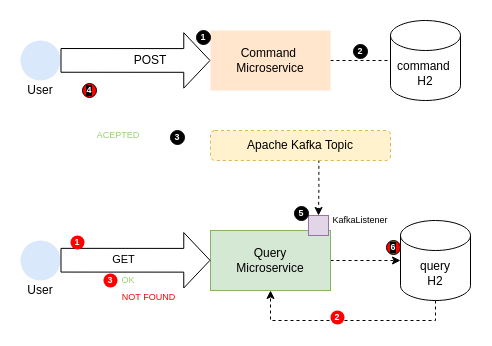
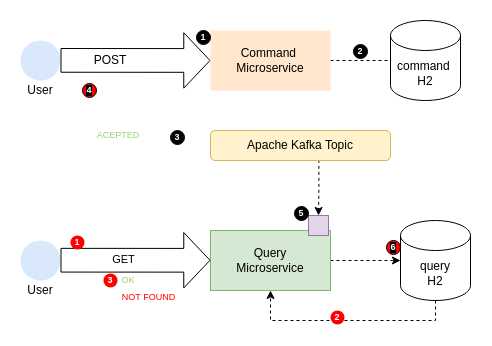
  <mxCell id="0" />
  <mxCell id="1" parent="0" />
  <mxCell id="2" value="" style="ellipse;whiteSpace=wrap;html=1;fillColor=#dae8fc;strokeColor=none;" parent="1" vertex="1"><mxGeometry x="20" y="40" width="40" height="40" as="geometry" /></mxCell>
  <mxCell id="3" value="User" style="text;html=1;strokeColor=none;fillColor=none;align=center;verticalAlign=middle;whiteSpace=wrap;rounded=0;" parent="1" vertex="1"><mxGeometry x="20" y="80" width="40" height="20" as="geometry" /></mxCell>
- <mxCell id="4" value="POST" style="text;html=1;strokeColor=none;fillColor=none;align=center;verticalAlign=middle;whiteSpace=wrap;rounded=0;" parent="1" vertex="1"><mxGeometry x="130" y="50" width="40" height="20" as="geometry" /></mxCell>
+ <mxCell id="4" value="POST" style="text;html=1;strokeColor=none;fillColor=none;align=center;verticalAlign=middle;whiteSpace=wrap;rounded=0;" parent="1" vertex="1"><mxGeometry x="90" y="50" width="40" height="20" as="geometry" /></mxCell>
  <mxCell id="5" value="" style="shape=flexArrow;endArrow=classic;html=1;endWidth=30.698;endSize=8.412;width=23.721;" parent="1" target="7" edge="1"><mxGeometry width="50" height="50" relative="1" as="geometry"><mxPoint x="60" y="59.88" as="sourcePoint" /><mxPoint x="180" y="59.88" as="targetPoint" /></mxGeometry></mxCell>
  <mxCell id="6" style="edgeStyle=orthogonalEdgeStyle;rounded=0;orthogonalLoop=1;jettySize=auto;html=1;exitX=1;exitY=0.5;exitDx=0;exitDy=0;entryX=0;entryY=0.5;entryDx=0;entryDy=0;entryPerimeter=0;dashed=1;endArrow=none;" parent="1" source="7" target="8" edge="1"><mxGeometry relative="1" as="geometry" /></mxCell>
  <mxCell id="7" value="Command&amp;nbsp;&lt;br&gt;Microservice" style="rounded=0;whiteSpace=wrap;html=1;fillColor=#ffe6cc;strokeColor=none;" parent="1" vertex="1"><mxGeometry x="210" y="30" width="120" height="60" as="geometry" /></mxCell>
  <mxCell id="8" value="command&amp;nbsp;&lt;br&gt;H2" style="shape=cylinder3;whiteSpace=wrap;html=1;boundedLbl=1;backgroundOutline=1;size=15;" parent="1" vertex="1"><mxGeometry x="390" y="20" width="70" height="80" as="geometry" /></mxCell>
  <mxCell id="9" style="edgeStyle=orthogonalEdgeStyle;rounded=0;orthogonalLoop=1;jettySize=auto;html=1;exitX=0.602;exitY=0.978;exitDx=0;exitDy=0;entryX=0.5;entryY=0;entryDx=0;entryDy=0;dashed=1;exitPerimeter=0;" parent="1" source="10" target="14" edge="1"><mxGeometry relative="1" as="geometry" /></mxCell>
- <mxCell id="10" value="Apache Kafka Topic" style="rounded=1;whiteSpace=wrap;html=1;fillColor=#fff2cc;strokeColor=#d6b656;dashed=1;" parent="1" vertex="1"><mxGeometry x="210" y="130" width="180" height="30" as="geometry" /></mxCell>
+ <mxCell id="10" value="Apache Kafka Topic" style="rounded=1;whiteSpace=wrap;html=1;fillColor=#fff2cc;strokeColor=#d6b656;" parent="1" vertex="1"><mxGeometry x="210" y="130" width="180" height="30" as="geometry" /></mxCell>
  <mxCell id="11" value="" style="shape=image;verticalLabelPosition=bottom;labelBackgroundColor=#ffffff;verticalAlign=top;aspect=fixed;imageAspect=0;image=https://cdn.icon-icons.com/icons2/2248/PNG/512/apache_kafka_icon_138937.png;" parent="1" vertex="1"><mxGeometry x="390" y="130" width="32" height="32" as="geometry" /></mxCell>
  <mxCell id="12" style="edgeStyle=orthogonalEdgeStyle;rounded=0;orthogonalLoop=1;jettySize=auto;html=1;exitX=1;exitY=0.5;exitDx=0;exitDy=0;entryX=0;entryY=0.5;entryDx=0;entryDy=0;entryPerimeter=0;dashed=1;" parent="1" source="13" target="17" edge="1"><mxGeometry relative="1" as="geometry" /></mxCell>
  <mxCell id="13" value="Query&lt;br&gt;Microservice" style="rounded=0;whiteSpace=wrap;html=1;fillColor=#d5e8d4;strokeColor=#82b366;" parent="1" vertex="1"><mxGeometry x="210" y="230" width="120" height="60" as="geometry" /></mxCell>
  <mxCell id="14" value="" style="rounded=0;whiteSpace=wrap;html=1;fillColor=#e1d5e7;strokeColor=#9673a6;" parent="1" vertex="1"><mxGeometry x="308" y="215" width="20" height="20" as="geometry" /></mxCell>
- <mxCell id="15" value="KafkaListener" style="text;html=1;strokeColor=none;fillColor=none;align=center;verticalAlign=middle;whiteSpace=wrap;rounded=0;fontSize=9;" parent="1" vertex="1"><mxGeometry x="340" y="210" width="40" height="20" as="geometry" /></mxCell>
  <mxCell id="16" style="edgeStyle=orthogonalEdgeStyle;rounded=0;orthogonalLoop=1;jettySize=auto;html=1;exitX=0.5;exitY=1;exitDx=0;exitDy=0;exitPerimeter=0;entryX=0.5;entryY=1;entryDx=0;entryDy=0;dashed=1;fontSize=9;" parent="1" source="17" target="13" edge="1"><mxGeometry relative="1" as="geometry" /></mxCell>
  <mxCell id="17" value="query&lt;br&gt;H2" style="shape=cylinder3;whiteSpace=wrap;html=1;boundedLbl=1;backgroundOutline=1;size=15;" parent="1" vertex="1"><mxGeometry x="400" y="220" width="70" height="80" as="geometry" /></mxCell>
  <mxCell id="18" value="" style="ellipse;whiteSpace=wrap;html=1;fillColor=#dae8fc;strokeColor=none;" parent="1" vertex="1"><mxGeometry x="20" y="240" width="40" height="40" as="geometry" /></mxCell>
  <mxCell id="19" value="User" style="text;html=1;strokeColor=none;fillColor=none;align=center;verticalAlign=middle;whiteSpace=wrap;rounded=0;" parent="1" vertex="1"><mxGeometry x="20" y="280" width="40" height="20" as="geometry" /></mxCell>
  <mxCell id="20" value="" style="shape=flexArrow;endArrow=classic;html=1;endWidth=30.698;endSize=8.412;width=23.721;" parent="1" edge="1"><mxGeometry width="50" height="50" relative="1" as="geometry"><mxPoint x="60" y="259.71" as="sourcePoint" /><mxPoint x="210" y="259.796" as="targetPoint" /></mxGeometry></mxCell>
  <mxCell id="21" value="GET" style="edgeLabel;html=1;align=center;verticalAlign=middle;resizable=0;points=[];" parent="20" vertex="1" connectable="0"><mxGeometry x="-0.171" y="1" relative="1" as="geometry"><mxPoint as="offset" /></mxGeometry></mxCell>
  <mxCell id="22" value="&lt;font color=&quot;#97d077&quot;&gt;ACEPTED&lt;/font&gt;" style="text;html=1;strokeColor=none;fillColor=none;align=center;verticalAlign=middle;whiteSpace=wrap;rounded=0;fontSize=9;" parent="1" vertex="1"><mxGeometry x="98" y="125" width="40" height="20" as="geometry" /></mxCell>
  <mxCell id="23" value="1" style="ellipse;whiteSpace=wrap;html=1;aspect=fixed;fontSize=9;labelBackgroundColor=#000000;fontColor=#FFFFFF;fontStyle=1;fillColor=#000000;" parent="1" vertex="1"><mxGeometry x="196" y="30" width="14" height="14" as="geometry" /></mxCell>
  <mxCell id="24" value="2" style="ellipse;whiteSpace=wrap;html=1;aspect=fixed;fontSize=9;labelBackgroundColor=#000000;fontColor=#FFFFFF;fontStyle=1;fillColor=#000000;" parent="1" vertex="1"><mxGeometry x="353" y="44" width="14" height="14" as="geometry" /></mxCell>
  <mxCell id="25" value="3" style="ellipse;whiteSpace=wrap;html=1;aspect=fixed;fontSize=9;labelBackgroundColor=#000000;fontColor=#FFFFFF;fontStyle=1;fillColor=#000000;" parent="1" vertex="1"><mxGeometry x="170" y="130" width="14" height="14" as="geometry" /></mxCell>
  <mxCell id="26" value="5" style="ellipse;whiteSpace=wrap;html=1;aspect=fixed;fontSize=9;labelBackgroundColor=#000000;fontColor=#FFFFFF;fontStyle=1;fillColor=#000000;" parent="1" vertex="1"><mxGeometry x="294" y="206" width="14" height="14" as="geometry" /></mxCell>
  <mxCell id="27" value="6" style="ellipse;whiteSpace=wrap;html=1;aspect=fixed;fontSize=9;labelBackgroundColor=#000000;fontColor=#FFFFFF;fontStyle=1;fillColor=#ff0000;" parent="1" vertex="1"><mxGeometry x="386" y="240" width="14" height="14" as="geometry" /></mxCell>
  <mxCell id="28" value="1" style="ellipse;whiteSpace=wrap;html=1;aspect=fixed;fontSize=9;labelBackgroundColor=#FF0000;fontColor=#FFFFFF;fontStyle=1;fillColor=#FF0000;labelBorderColor=none;strokeColor=none;" parent="1" vertex="1"><mxGeometry x="70" y="235" width="14" height="14" as="geometry" /></mxCell>
  <mxCell id="29" value="2" style="ellipse;whiteSpace=wrap;html=1;aspect=fixed;fontSize=9;labelBackgroundColor=#FF0000;fontColor=#FFFFFF;fontStyle=1;fillColor=#FF0000;labelBorderColor=none;strokeColor=none;" parent="1" vertex="1"><mxGeometry x="330" y="310" width="14" height="14" as="geometry" /></mxCell>
  <mxCell id="30" value="4" style="ellipse;whiteSpace=wrap;html=1;aspect=fixed;fontSize=9;labelBackgroundColor=#000000;fontColor=#FFFFFF;fontStyle=1;fillColor=#ff0000;" parent="1" vertex="1"><mxGeometry x="82" y="83" width="14" height="14" as="geometry" /></mxCell>
  <mxCell id="31" value="&lt;font color=&quot;#97d077&quot;&gt;OK&lt;/font&gt;" style="text;html=1;strokeColor=none;fillColor=none;align=center;verticalAlign=middle;whiteSpace=wrap;rounded=0;fontSize=9;" parent="1" vertex="1"><mxGeometry x="108" y="270" width="40" height="20" as="geometry" /></mxCell>
  <mxCell id="32" value="3" style="ellipse;whiteSpace=wrap;html=1;aspect=fixed;fontSize=9;labelBackgroundColor=#FF0000;fontColor=#FFFFFF;fontStyle=1;fillColor=#FF0000;labelBorderColor=none;strokeColor=none;" parent="1" vertex="1"><mxGeometry x="103" y="273" width="14" height="14" as="geometry" /></mxCell>
  <mxCell id="33" value="&lt;font style=&quot;font-size: 9px;&quot; color=&quot;#ff0000&quot;&gt;NOT FOUND&lt;/font&gt;" style="text;html=1;strokeColor=none;fillColor=none;align=center;verticalAlign=middle;whiteSpace=wrap;rounded=0;labelBackgroundColor=none;fontSize=9;fontColor=#000000;" parent="1" vertex="1"><mxGeometry x="117" y="287" width="63" height="20" as="geometry" /></mxCell>
